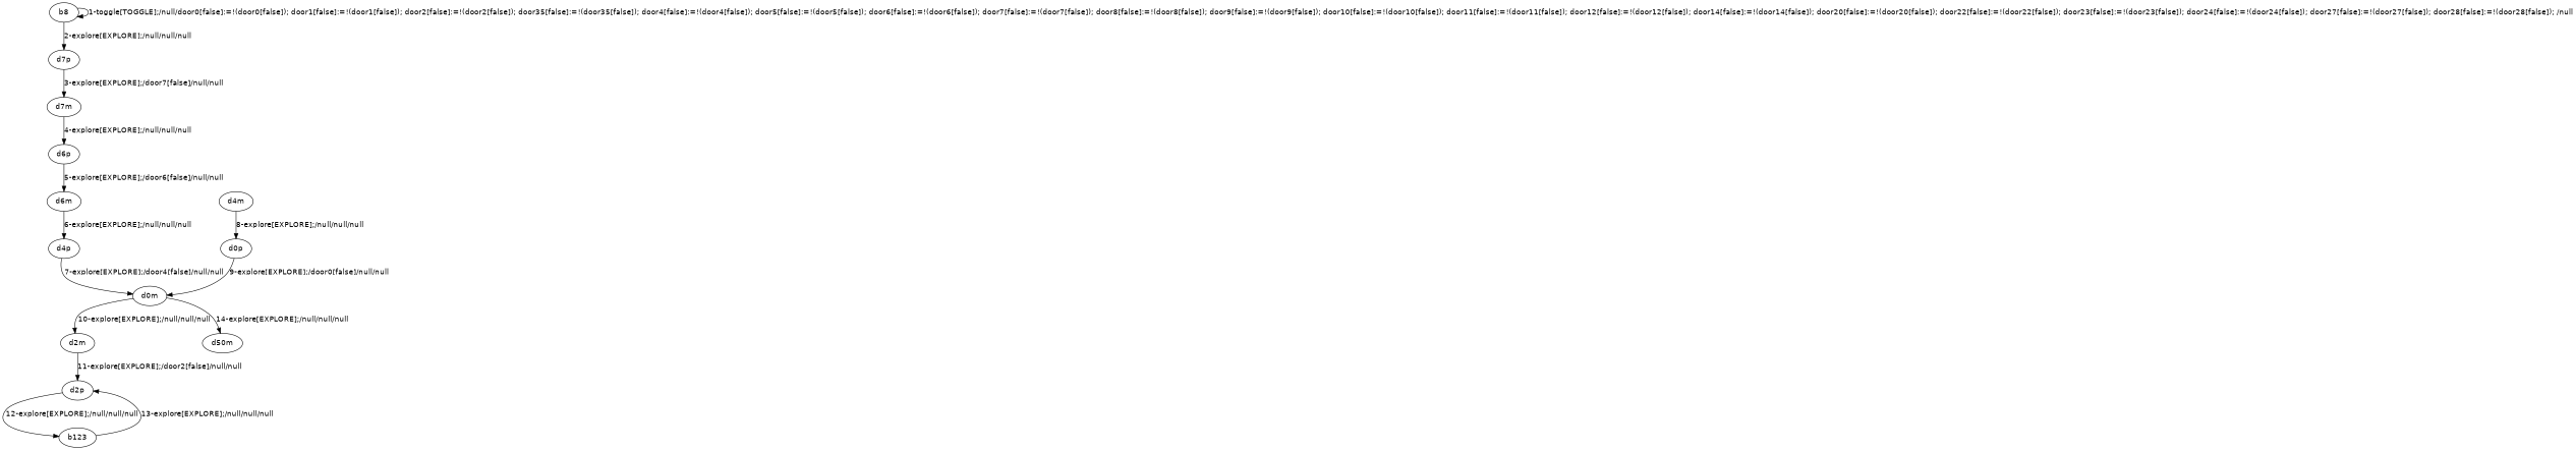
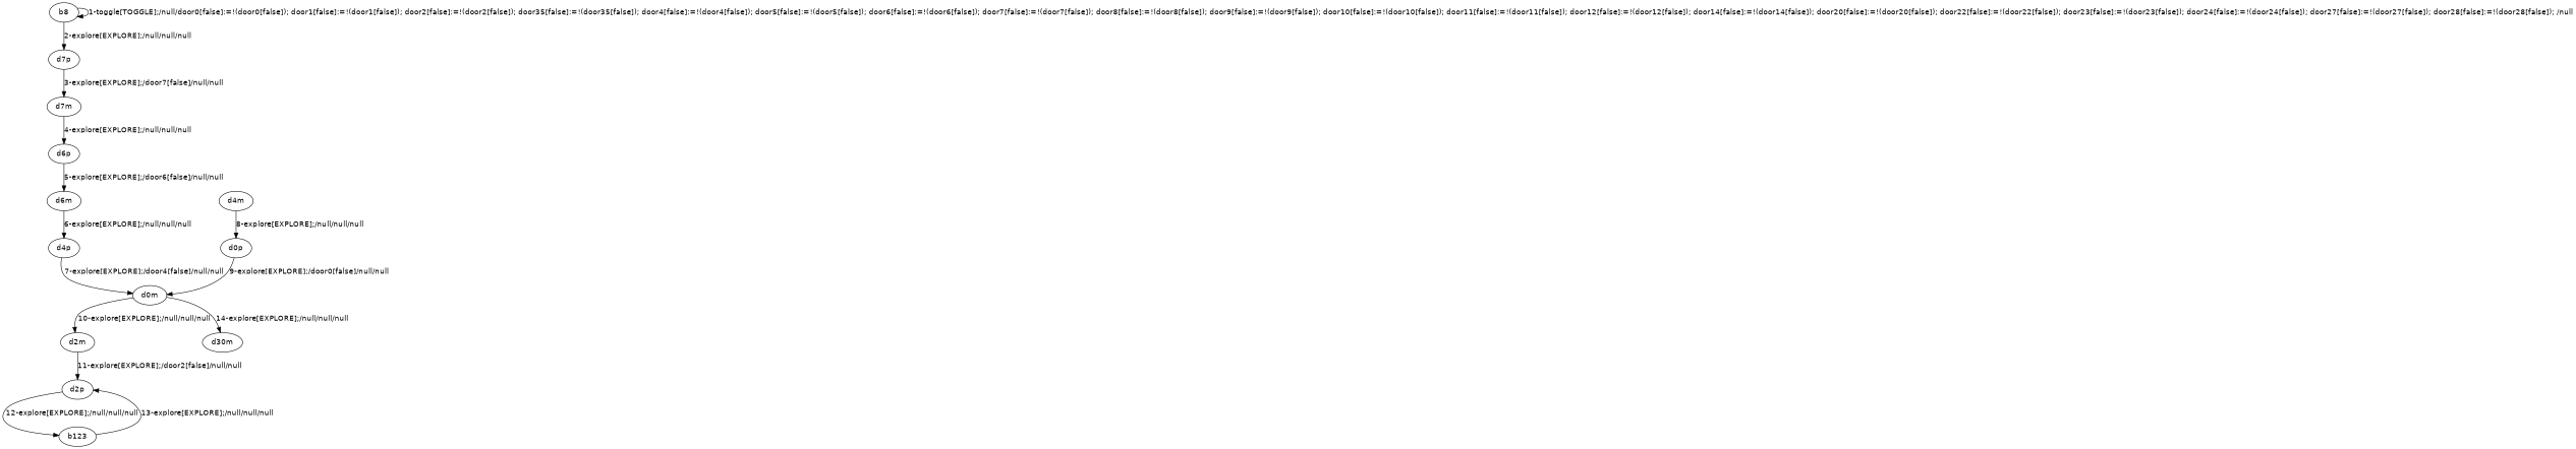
  digraph {
    fontname="DejaVu Sans"
    node [fontname="DejaVu Sans"]
    edge [fontname="DejaVu Sans"]
    b8
    d7p
    d7m
    d6p
    d6m
    d4p
    d0m
    d4m
    d0p
    d2m
-   d30m [label=d50m]
+   d30m
    d2p
    b123
    b8 -> b8 [label="1-toggle[TOGGLE];/null/door0[false]:=!(door0[false]); door1[false]:=!(door1[false]); door2[false]:=!(door2[false]); door35[false]:=!(door35[false]); door4[false]:=!(door4[false]); door5[false]:=!(door5[false]); door6[false]:=!(door6[false]); door7[false]:=!(door7[false]); door8[false]:=!(door8[false]); door9[false]:=!(door9[false]); door10[false]:=!(door10[false]); door11[false]:=!(door11[false]); door12[false]:=!(door12[false]); door14[false]:=!(door14[false]); door20[false]:=!(door20[false]); door22[false]:=!(door22[false]); door23[false]:=!(door23[false]); door24[false]:=!(door24[false]); door27[false]:=!(door27[false]); door28[false]:=!(door28[false]); /null"]
    b8 -> d7p [label="2-explore[EXPLORE];/null/null/null"]
    d7p -> d7m [label="3-explore[EXPLORE];/door7[false]/null/null"]
    d7m -> d6p [label="4-explore[EXPLORE];/null/null/null"]
    d6p -> d6m [label="5-explore[EXPLORE];/door6[false]/null/null"]
    d6m -> d4p [label="6-explore[EXPLORE];/null/null/null"]
    d4p -> d0m [label="7-explore[EXPLORE];/door4[false]/null/null"]
    d0m -> d2m [label="10-explore[EXPLORE];/null/null/null"]
    d0m -> d30m [label="14-explore[EXPLORE];/null/null/null"]
    d4m -> d0p [label="8-explore[EXPLORE];/null/null/null"]
    d0p -> d0m [label="9-explore[EXPLORE];/door0[false]/null/null"]
    d2m -> d2p [label="11-explore[EXPLORE];/door2[false]/null/null"]
    d2p -> b123 [label="12-explore[EXPLORE];/null/null/null"]
    b123 -> d2p [label="13-explore[EXPLORE];/null/null/null"]
  }
